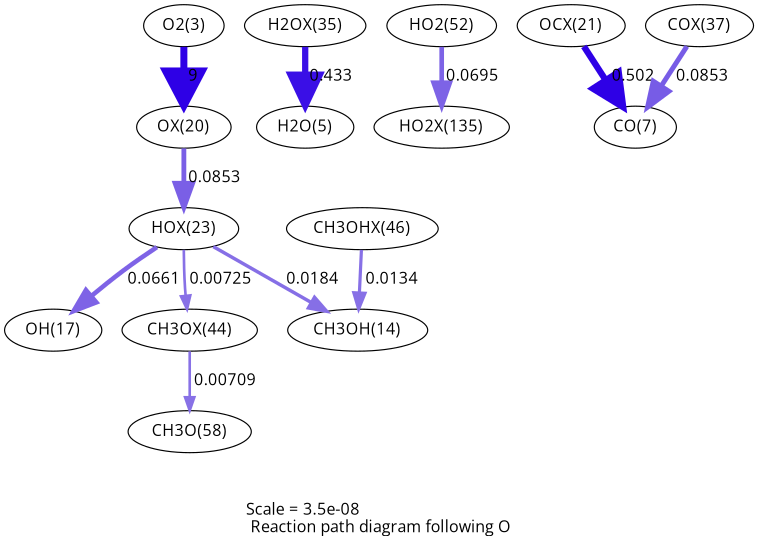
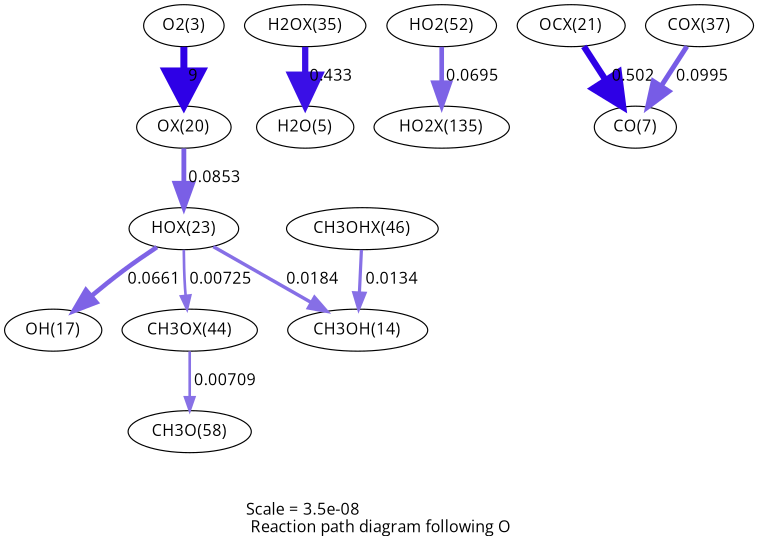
  digraph {
    fontname="Open Sans"
    label="Scale = 3.5e-08\l Reaction path diagram following O"
    node [fontname="Open Sans"]
    edge [color="0.7, 0.507, 0.9" fontname="Open Sans"]
    n1 [label="O2(3)"]
    n2 [label="OX(20)"]
    n3 [label="HOX(23)"]
    n4 [label="CH3OH(14)"]
    n5 [label="OH(17)"]
    n6 [label="CH3OX(44)"]
    n7 [label="CH3O(58)"]
    n8 [label="CH3OHX(46)"]
    n9 [label="H2OX(35)"]
    n10 [label="H2O(5)"]
    n11 [label="HO2(52)"]
    n12 [label="HO2X(135)"]
    n13 [label="OCX(21)"]
    n14 [label="CO(7)"]
    n15 [label="COX(37)"]
    n1 -> n2 [arrowsize=3 color="0.7, 1.5, 0.9" label=" 9" penwidth=6]
    n2 -> n3 [arrowsize=2.07 color="0.7, 0.585, 0.9" label=" 0.0853" penwidth=4.14]
    n3 -> n4 [arrowsize=1.49 color="0.7, 0.518, 0.9" label=" 0.0184" penwidth=2.98]
    n3 -> n5 [arrowsize=1.97 color="0.7, 0.566, 0.9" label=" 0.0661" penwidth=3.95]
    n3 -> n6 [arrowsize=1.14 label=" 0.00725" penwidth=2.28]
    n6 -> n7 [arrowsize=1.13 label=" 0.00709" penwidth=2.26]
    n8 -> n4 [arrowsize=1.37 color="0.7, 0.513, 0.9" label=" 0.0134" penwidth=2.74]
    n9 -> n10 [arrowsize=2.68 color="0.7, 0.933, 0.9" label=" 0.433" penwidth=5.37]
    n11 -> n12 [arrowsize=1.99 color="0.7, 0.569, 0.9" label=" 0.0695" penwidth=3.99]
    n13 -> n14 [arrowsize=2.74 color="0.7, 1, 0.9" label=" 0.502" penwidth=5.48]
-   n15 -> n14 [arrowsize=2.13 color="0.7, 0.6, 0.9" label=" 0.0853" penwidth=4.26]
+   n15 -> n14 [arrowsize=2.13 color="0.7, 0.6, 0.9" label=" 0.0995" penwidth=4.26]
  }
